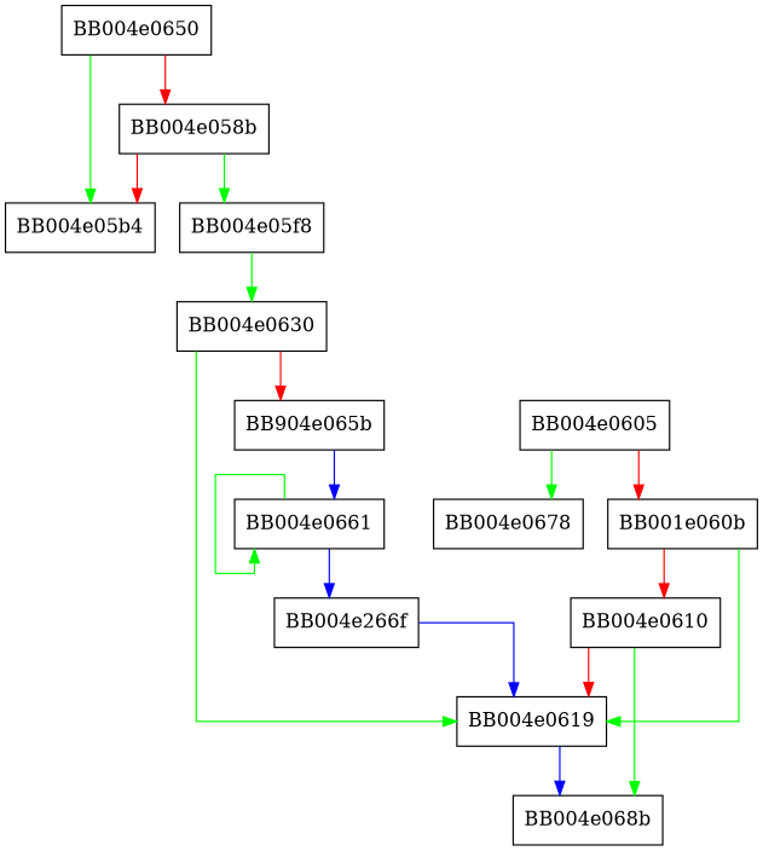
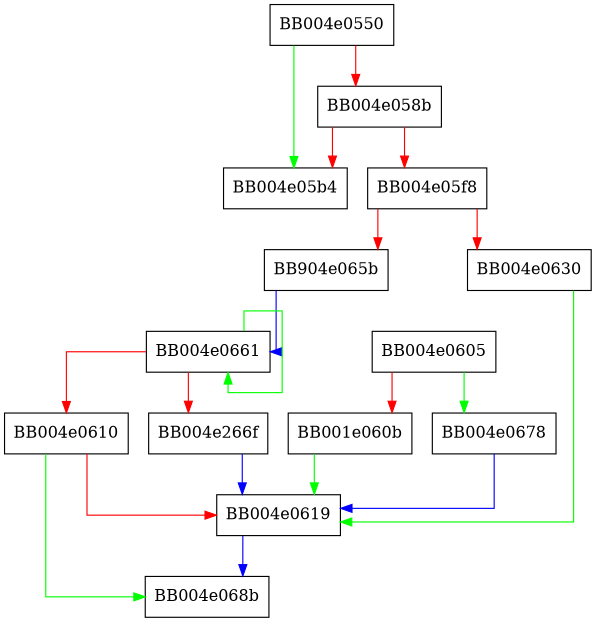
  digraph {
    splines=ortho
    node [shape=box]
    edge [color=green]
-   BB004e0550 [label=BB004e0650]
+   BB004e0550
    BB004e05b4
    BB004e058b
    BB004e05f8
    BB004e0630
    BB004e0619
    n7 [label=BB904e065b]
    BB004e0605
    BB004e0678
    n10 [label=BB001e060b]
    BB004e068b
    BB004e0661
    BB004e0610
    n14 [label=BB004e266f]
    BB004e0550 -> BB004e05b4
    BB004e0550 -> BB004e058b [color=red]
    BB004e058b -> BB004e05b4 [color=red]
-   BB004e058b -> BB004e05f8
-   BB004e05f8 -> BB004e0630
+   BB004e058b -> BB004e05f8 [color=red]
+   BB004e05f8 -> BB004e0630 [color=red]
    BB004e0630 -> BB004e0619
-   BB004e0630 -> n7 [color=red]
+   BB004e05f8 -> n7 [color=red]
    BB004e0619 -> BB004e068b [color=blue]
    n7 -> BB004e0661 [color=blue]
    BB004e0605 -> BB004e0678
    BB004e0605 -> n10 [color=red]
+   BB004e0678 -> BB004e0619 [color=blue]
    n10 -> BB004e0619
-   n10 -> BB004e0610 [color=red]
+   BB004e0661 -> BB004e0610 [color=red]
    BB004e0661 -> BB004e0661
-   BB004e0661 -> n14 [color=blue]
+   BB004e0661 -> n14 [color=red]
    BB004e0610 -> BB004e0619 [color=red]
    BB004e0610 -> BB004e068b
    n14 -> BB004e0619 [color=blue]
  }
